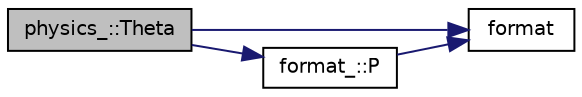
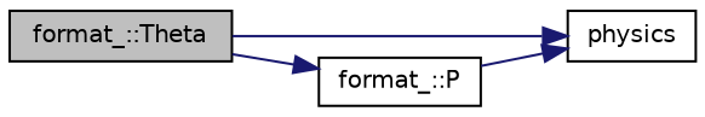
  digraph {
    rankdir=LR
    node [color=black fillcolor=white fontname=Helvetica fontsize=10 shape=record style=filled]
    edge [color=midnightblue fontname=Helvetica fontsize=10 labelfontname=Helvetica labelfontsize=10 style=solid]
-   n1 [fillcolor=grey75 fontcolor=black height=0.2 label="physics_::Theta" width=0.4]
-   n2 [height=0.2 label=format width=0.4]
+   n1 [fillcolor=grey75 fontcolor=black height=0.2 label="format_::Theta" width=0.4]
+   n2 [height=0.2 label=physics width=0.4]
    n3 [height=0.2 label="format_::P" width=0.4]
    n1 -> n2
    n1 -> n3
    n3 -> n2
  }
